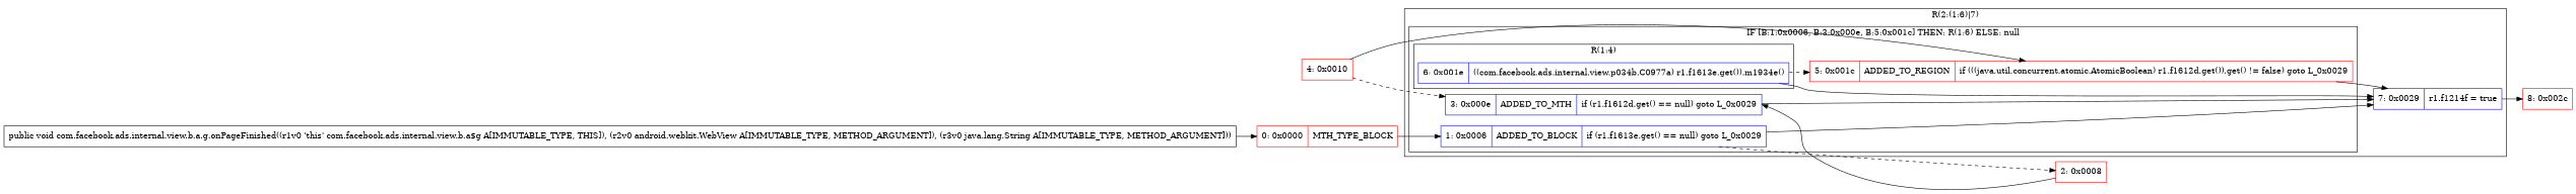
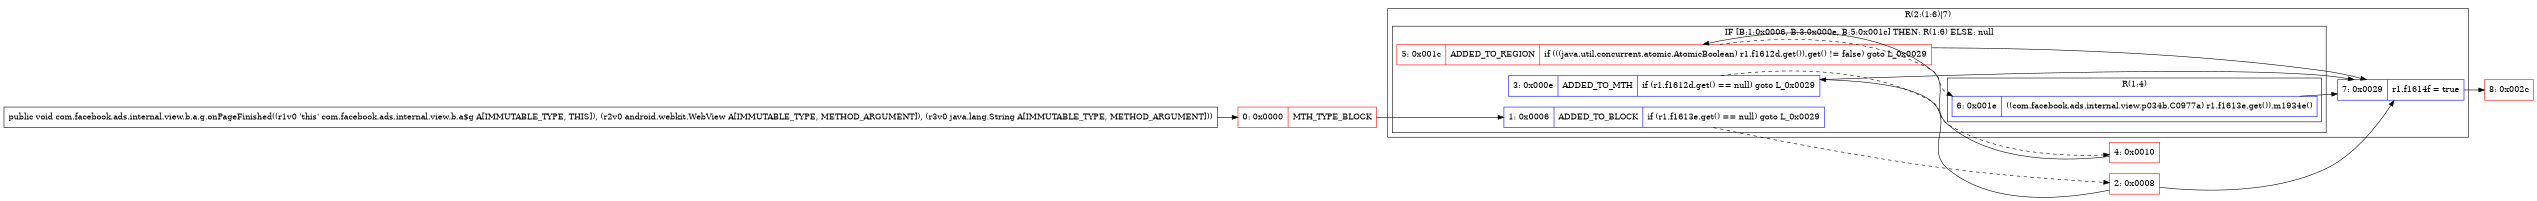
  digraph {
    rankdir=LR
    node [color=red shape=record]
    n1 [color=blue label="{6\:\ 0x001e|((com.facebook.ads.internal.view.p034b.C0977a) r1.f1613e.get()).m1934e()\l}"]
    n2 [color=blue label="{1\:\ 0x0006|ADDED_TO_BLOCK\l|if (r1.f1613e.get() == null) goto L_0x0029\l}"]
    n3 [color=blue label="{3\:\ 0x000e|ADDED_TO_MTH\l|if (r1.f1612d.get() == null) goto L_0x0029\l}"]
    n4 [label="{5\:\ 0x001c|ADDED_TO_REGION\l|if (((java.util.concurrent.atomic.AtomicBoolean) r1.f1612d.get()).get() != false) goto L_0x0029\l}"]
-   n5 [color=blue label="{7\:\ 0x0029|r1.f1214f = true\l}"]
+   n5 [color=blue label="{7\:\ 0x0029|r1.f1614f = true\l}"]
    n6 [label="{2\:\ 0x0008}"]
    n7 [label="{4\:\ 0x0010}"]
    n8 [label="{8\:\ 0x002c}"]
    n9 [label="{0\:\ 0x0000|MTH_TYPE_BLOCK\l}"]
    n10 [label="{public void com.facebook.ads.internal.view.b.a.g.onPageFinished((r1v0 'this' com.facebook.ads.internal.view.b.a$g A[IMMUTABLE_TYPE, THIS]), (r2v0 android.webkit.WebView A[IMMUTABLE_TYPE, METHOD_ARGUMENT]), (r3v0 java.lang.String A[IMMUTABLE_TYPE, METHOD_ARGUMENT])) }" color=""]
    subgraph cluster_1 {
      label="R(2:(1:6)|7)"
      n5
      subgraph cluster_2 {
        label="IF [B:1:0x0006, B:3:0x000e, B:5:0x001c] THEN: R(1:6) ELSE: null"
        n2
        n3
        n4
        subgraph cluster_3 {
          label="R(1:4)"
          n1
        }
      }
    }
    n1 -> n5
-   n2 -> n5
+   n6 -> n5
    n2 -> n6 [style=dashed]
    n3 -> n5
-   n7 -> n3 [style=dashed]
-   n1 -> n4 [style=dashed]
+   n3 -> n7 [style=dashed]
+   n4 -> n1 [style=dashed]
    n4 -> n5
    n5 -> n8
    n6 -> n3
    n7 -> n4
    n9 -> n2
    n10 -> n9
  }
